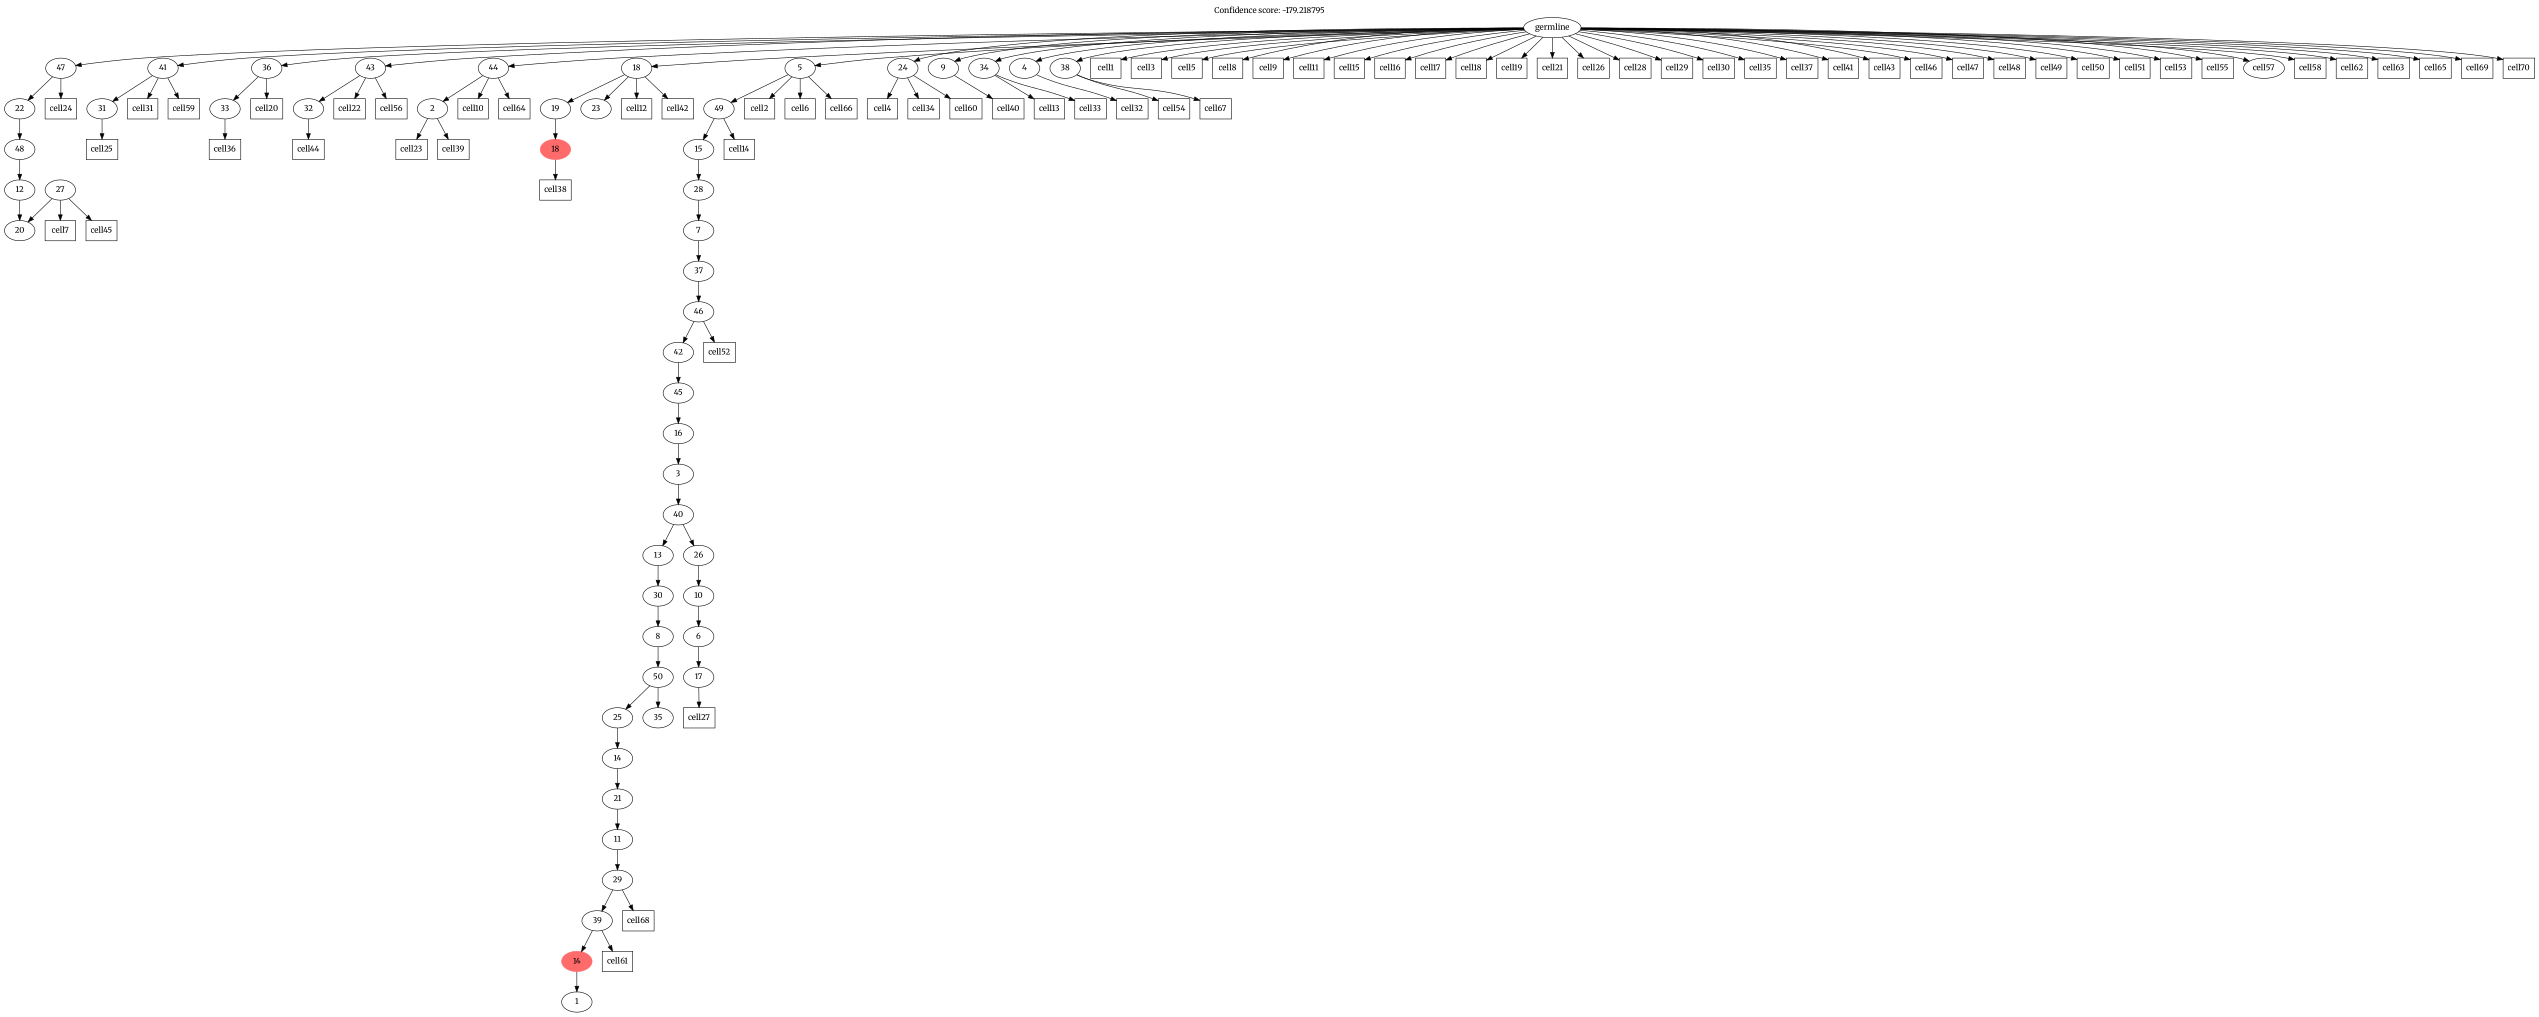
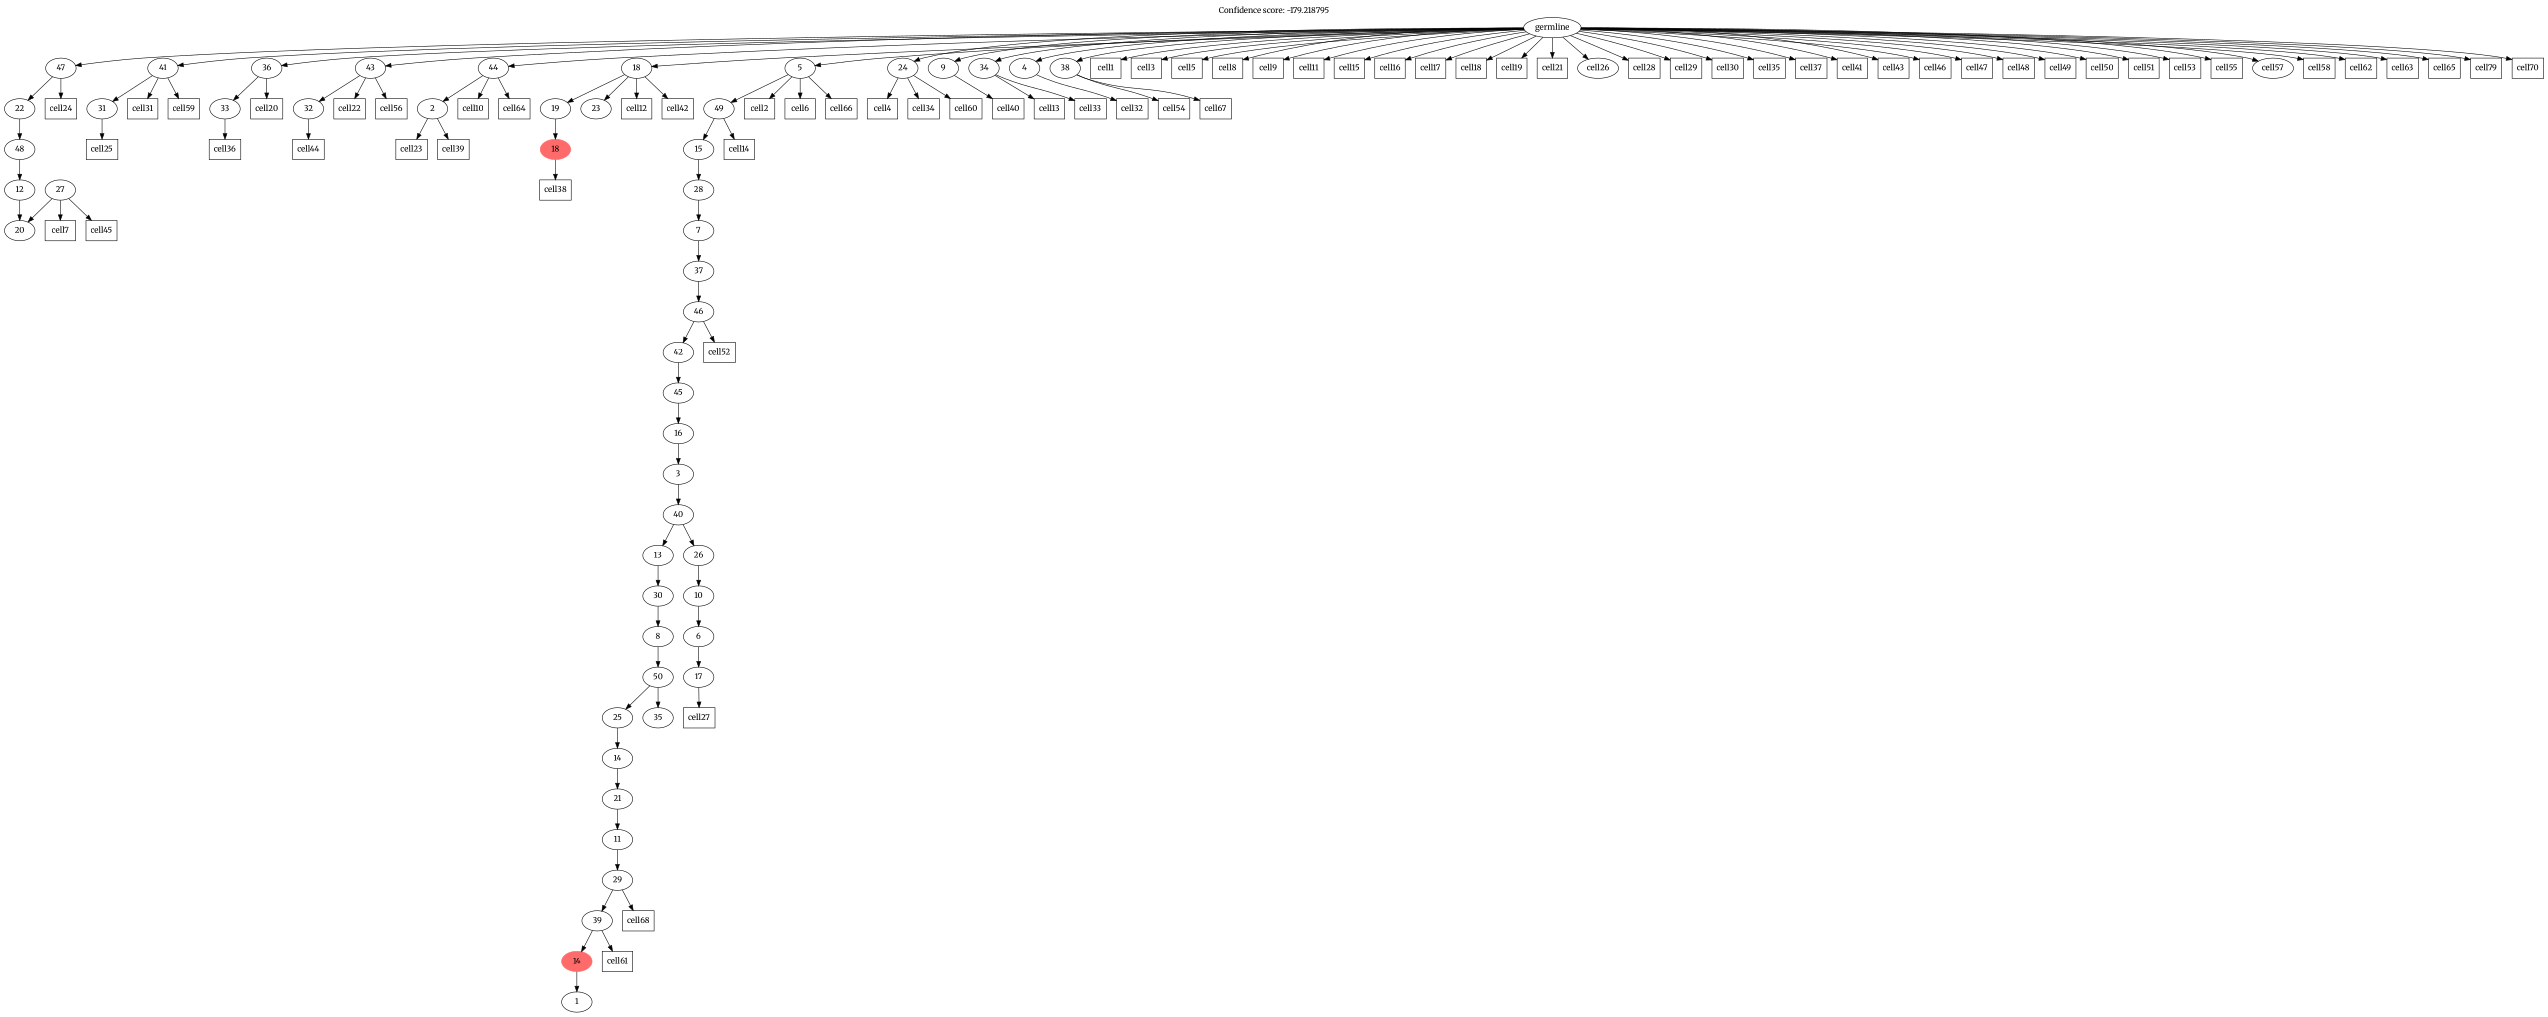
  digraph {
    fontname=Merriweather
    label="Confidence score: -179.218795"
    labelloc=t
    node [fontname=Merriweather shape=box]
    edge [fontname=Merriweather]
    n1 [label=20 shape=""]
    n2 [label=27 shape=""]
    cell7
    cell45
    n5 [label=12 shape=""]
    n6 [label=48 shape=""]
    n7 [label=22 shape=""]
    n8 [label=47 shape=""]
    cell24
    n10 [label=41 shape=""]
    n11 [label=31 shape=""]
    cell31
    cell59
    cell25
    n15 [label=36 shape=""]
    n16 [label=33 shape=""]
    cell20
    cell36
    n19 [label=43 shape=""]
    n20 [label=32 shape=""]
    cell22
    cell56
    cell44
    n24 [label=44 shape=""]
    n25 [label=2 shape=""]
    cell10
    cell64
    cell23
    cell39
    n30 [label=19 shape=""]
    n31 [color=indianred1 label=18 style=filled shape=""]
    cell38
    n33 [label=18 shape=""]
    n34 [label=23 shape=""]
    cell12
    cell42
    n37 [color=indianred1 label=14 style=filled shape=""]
    n38 [label=1 shape=""]
    n39 [label=39 shape=""]
    cell61
    n41 [label=29 shape=""]
    cell68
    n43 [label=11 shape=""]
    n44 [label=21 shape=""]
    n45 [label=14 shape=""]
    n46 [label=25 shape=""]
    n47 [label=50 shape=""]
    n48 [label=35 shape=""]
    n49 [label=8 shape=""]
    n50 [label=30 shape=""]
    n51 [label=13 shape=""]
    n52 [label=6 shape=""]
    n53 [label=17 shape=""]
    cell27
    n55 [label=10 shape=""]
    n56 [label=26 shape=""]
    n57 [label=40 shape=""]
    n58 [label=3 shape=""]
    n59 [label=16 shape=""]
    n60 [label=45 shape=""]
    n61 [label=42 shape=""]
    n62 [label=46 shape=""]
    cell52
    n64 [label=37 shape=""]
    n65 [label=7 shape=""]
    n66 [label=28 shape=""]
    n67 [label=15 shape=""]
    n68 [label=49 shape=""]
    cell14
    n70 [label=5 shape=""]
    cell2
    cell6
    cell66
    n74 [label=germline shape=""]
    n75 [label=24 shape=""]
    n76 [label=9 shape=""]
    n77 [label=34 shape=""]
    n78 [label=4 shape=""]
    n79 [label=38 shape=""]
    cell1
    cell3
    cell5
    cell8
    cell9
    cell11
    cell15
    cell16
    cell17
    cell18
    cell19
    cell21
-   cell26
+   cell26 [shape=ellipse]
    cell28
    cell29
    cell30
    cell35
    cell37
    cell41
    cell43
    cell46
    cell47
    cell48
    cell49
    cell50
    cell51
    cell53
    cell55
    cell57 [shape=ellipse]
    cell58
    cell62
    cell63
    cell65
-   cell69
+   cell69 [label=cell79]
    cell70
    cell4
    cell34
    cell60
    cell40
    cell13
    cell33
    cell32
    cell54
    cell67
    n2 -> n1
    n2 -> cell7
    n2 -> cell45
    n5 -> n1
    n6 -> n5
    n7 -> n6
    n8 -> n7
    n8 -> cell24
    n10 -> n11
    n10 -> cell31
    n10 -> cell59
    n11 -> cell25
    n15 -> n16
    n15 -> cell20
    n16 -> cell36
    n19 -> n20
    n19 -> cell22
    n19 -> cell56
    n20 -> cell44
    n24 -> n25
    n24 -> cell10
    n24 -> cell64
    n25 -> cell23
    n25 -> cell39
    n30 -> n31
    n31 -> cell38
    n33 -> n30
    n33 -> n34
    n33 -> cell12
    n33 -> cell42
    n37 -> n38
    n39 -> n37
    n39 -> cell61
    n41 -> n39
    n41 -> cell68
    n43 -> n41
    n44 -> n43
    n45 -> n44
    n46 -> n45
    n47 -> n46
    n47 -> n48
    n49 -> n47
    n50 -> n49
    n51 -> n50
    n52 -> n53
    n53 -> cell27
    n55 -> n52
    n56 -> n55
    n57 -> n51
    n57 -> n56
    n58 -> n57
    n59 -> n58
    n60 -> n59
    n61 -> n60
    n62 -> n61
    n62 -> cell52
    n64 -> n62
    n65 -> n64
    n66 -> n65
    n67 -> n66
    n68 -> n67
    n68 -> cell14
    n70 -> n68
    n70 -> cell2
    n70 -> cell6
    n70 -> cell66
    n74 -> n8
    n74 -> n10
    n74 -> n15
    n74 -> n19
    n74 -> n24
    n74 -> n33
    n74 -> n70
    n74 -> n75
    n74 -> n76
    n74 -> n77
    n74 -> n78
    n74 -> n79
    n74 -> cell1
    n74 -> cell3
    n74 -> cell5
    n74 -> cell8
    n74 -> cell9
    n74 -> cell11
    n74 -> cell15
    n74 -> cell16
    n74 -> cell17
    n74 -> cell18
    n74 -> cell19
    n74 -> cell21
    n74 -> cell26
    n74 -> cell28
    n74 -> cell29
    n74 -> cell30
    n74 -> cell35
    n74 -> cell37
    n74 -> cell41
    n74 -> cell43
    n74 -> cell46
    n74 -> cell47
    n74 -> cell48
    n74 -> cell49
    n74 -> cell50
    n74 -> cell51
    n74 -> cell53
    n74 -> cell55
    n74 -> cell57
    n74 -> cell58
    n74 -> cell62
    n74 -> cell63
    n74 -> cell65
    n74 -> cell69
    n74 -> cell70
    n75 -> cell4
    n75 -> cell34
    n75 -> cell60
    n76 -> cell40
    n77 -> cell13
    n77 -> cell33
    n78 -> cell32
    n79 -> cell54
    n79 -> cell67
  }
